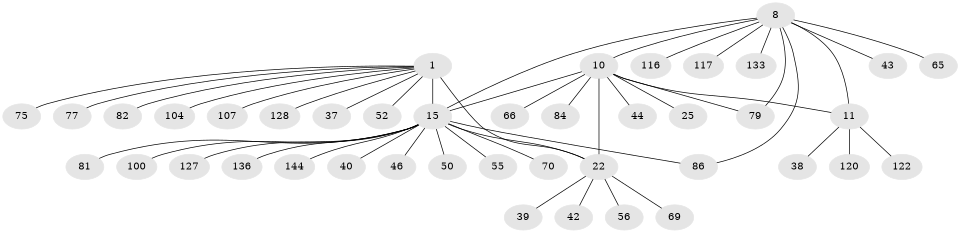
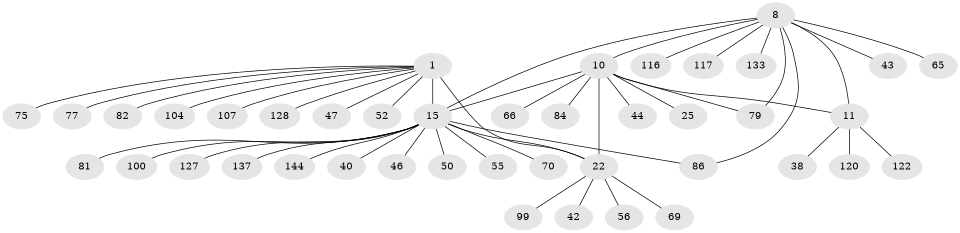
  graph {
    node [color=gray90 style=filled]
    1 [super="+2+68+4+5+48+3+29"]
    15 [super="+19+143+97+17+73+16"]
    22 [super="+27+67+25+28"]
-   47 [label=37]
+   47
    52
    75
    77 [super="+114"]
    82
    104 [super="+115"]
    107
    128
    8 [super="+13+12+119+9"]
    10 [super="+23+62+61+87"]
    11
    43
    65
    79
    86 [super="+130"]
    116
    117
    133
    40
    46
    50
    55 [super="+57+106+58"]
    70
    81
    100
    127
-   136
+   136 [label=137]
    144
-   39 [super="+118+126+60"]
+   39 [super="+118+126+60" label=99]
    42 [super="+138"]
    56
    69
    44
    n37 [label=25]
    66
    84 [super="+102"]
    38
    120
    122
    1 -- 15 [weight=12]
    1 -- 22 [weight=4]
    1 -- 47
    1 -- 52
    1 -- 75
    1 -- 77
    1 -- 82
    1 -- 104
    1 -- 107
    1 -- 128
    15 -- 22 [weight=4]
    15 -- 86
    15 -- 40
    15 -- 46
    15 -- 50
    15 -- 55
    15 -- 70
    15 -- 81
    15 -- 100
    15 -- 127
    15 -- 136
    15 -- 144
    22 -- 39
    22 -- 42
    22 -- 56
    22 -- 69
    8 -- 15
    8 -- 10 [weight=5]
    8 -- 11 [weight=5]
    8 -- 43
    8 -- 65
    8 -- 79
    8 -- 86
    8 -- 116
    8 -- 117
    8 -- 133
    10 -- 15
    10 -- 22 [weight=10]
    10 -- 11
    10 -- 79
    10 -- 44
    10 -- n37
    10 -- 66
    10 -- 84
    11 -- 38
    11 -- 120
    11 -- 122
  }
